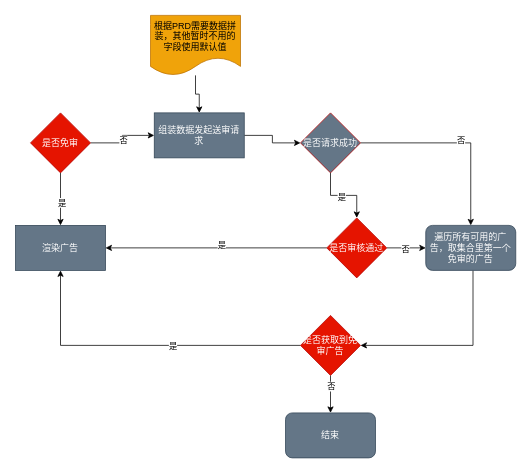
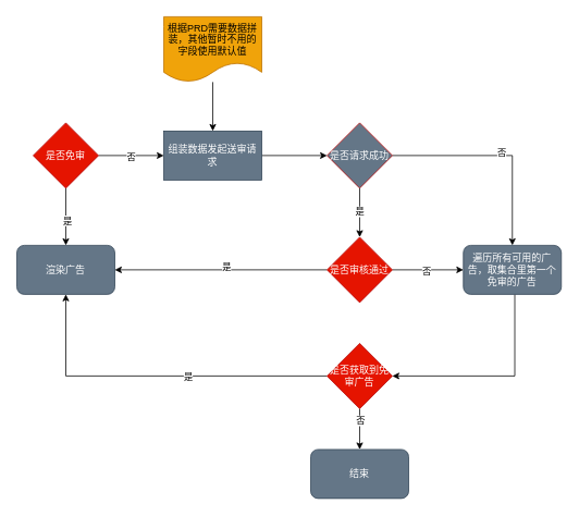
  <mxCell id="0" />
  <mxCell id="1" parent="0" />
  <mxCell id="2" value="" style="edgeStyle=orthogonalEdgeStyle;rounded=0;orthogonalLoop=1;jettySize=auto;html=1;" edge="1" parent="1" source="6" target="7"><mxGeometry relative="1" as="geometry" /></mxCell>
  <mxCell id="3" value="是" style="edgeLabel;html=1;align=center;verticalAlign=middle;resizable=0;points=[];" vertex="1" connectable="0" parent="2"><mxGeometry x="0.114" y="1" relative="1" as="geometry"><mxPoint as="offset" /></mxGeometry></mxCell>
  <mxCell id="4" value="" style="edgeStyle=orthogonalEdgeStyle;rounded=0;orthogonalLoop=1;jettySize=auto;html=1;" edge="1" parent="1" source="6" target="9"><mxGeometry relative="1" as="geometry" /></mxCell>
  <mxCell id="5" value="否" style="edgeLabel;html=1;align=center;verticalAlign=middle;resizable=0;points=[];" vertex="1" connectable="0" parent="4"><mxGeometry x="-0.025" y="-1" relative="1" as="geometry"><mxPoint as="offset" /></mxGeometry></mxCell>
  <mxCell id="6" value="是否免审" style="rhombus;whiteSpace=wrap;html=1;fillColor=#e51400;fontColor=#ffffff;strokeColor=#B20000;" vertex="1" parent="1"><mxGeometry x="40" y="150" width="80" height="80" as="geometry" /></mxCell>
- <mxCell id="7" value="渲染广告" style="whiteSpace=wrap;html=1;fillColor=#647687;fontColor=#ffffff;strokeColor=#314354;rounded=0;" vertex="1" parent="1"><mxGeometry x="20" y="300" width="120" height="60" as="geometry" /></mxCell>
+ <mxCell id="7" value="渲染广告" style="rounded=1;whiteSpace=wrap;html=1;fillColor=#647687;fontColor=#ffffff;strokeColor=#314354;" vertex="1" parent="1"><mxGeometry x="20" y="300" width="120" height="60" as="geometry" /></mxCell>
  <mxCell id="8" value="" style="edgeStyle=orthogonalEdgeStyle;rounded=0;orthogonalLoop=1;jettySize=auto;html=1;" edge="1" parent="1" source="9" target="14"><mxGeometry relative="1" as="geometry" /></mxCell>
- <mxCell id="9" value="组装数据发起送审请求" style="rounded=0;whiteSpace=wrap;html=1;fillColor=#647687;fontColor=#ffffff;strokeColor=#314354;" vertex="1" parent="1"><mxGeometry x="205" y="150" width="120" height="60" as="geometry" /></mxCell>
+ <mxCell id="9" value="组装数据发起送审请求" style="rounded=0;whiteSpace=wrap;html=1;fillColor=#647687;fontColor=#ffffff;strokeColor=#314354;" vertex="1" parent="1"><mxGeometry x="200" y="160" width="120" height="60" as="geometry" /></mxCell>
  <mxCell id="10" value="" style="edgeStyle=orthogonalEdgeStyle;rounded=0;orthogonalLoop=1;jettySize=auto;html=1;" edge="1" parent="1" source="14" target="16"><mxGeometry relative="1" as="geometry" /></mxCell>
  <mxCell id="11" value="否" style="edgeLabel;html=1;align=center;verticalAlign=middle;resizable=0;points=[];" vertex="1" connectable="0" parent="10"><mxGeometry x="0.033" y="4" relative="1" as="geometry"><mxPoint as="offset" /></mxGeometry></mxCell>
  <mxCell id="12" value="" style="edgeStyle=orthogonalEdgeStyle;rounded=0;orthogonalLoop=1;jettySize=auto;html=1;" edge="1" parent="1" source="14" target="21"><mxGeometry relative="1" as="geometry" /></mxCell>
  <mxCell id="13" value="是" style="edgeLabel;html=1;align=center;verticalAlign=middle;resizable=0;points=[];" vertex="1" connectable="0" parent="12"><mxGeometry x="-0.075" y="-1" relative="1" as="geometry"><mxPoint as="offset" /></mxGeometry></mxCell>
  <mxCell id="14" value="是否请求成功" style="rhombus;whiteSpace=wrap;html=1;fillColor=#647687;fontColor=#ffffff;strokeColor=#B20000;" vertex="1" parent="1"><mxGeometry x="400" y="150" width="80" height="80" as="geometry" /></mxCell>
  <mxCell id="15" value="" style="edgeStyle=orthogonalEdgeStyle;rounded=0;orthogonalLoop=1;jettySize=auto;html=1;" edge="1" parent="1" source="16" target="26"><mxGeometry relative="1" as="geometry"><Array as="points"><mxPoint x="630" y="460" /></Array></mxGeometry></mxCell>
  <mxCell id="16" value="遍历所有可用的广告，取集合里第一个免审的广告" style="whiteSpace=wrap;html=1;fillColor=#647687;fontColor=#ffffff;strokeColor=#314354;rounded=1;" vertex="1" parent="1"><mxGeometry x="567" y="300" width="120" height="60" as="geometry" /></mxCell>
  <mxCell id="17" style="edgeStyle=orthogonalEdgeStyle;rounded=0;orthogonalLoop=1;jettySize=auto;html=1;" edge="1" parent="1" source="21" target="7"><mxGeometry relative="1" as="geometry" /></mxCell>
  <mxCell id="18" value="是" style="edgeLabel;html=1;align=center;verticalAlign=middle;resizable=0;points=[];" vertex="1" connectable="0" parent="17"><mxGeometry x="-0.046" y="-4" relative="1" as="geometry"><mxPoint as="offset" /></mxGeometry></mxCell>
  <mxCell id="19" style="edgeStyle=orthogonalEdgeStyle;rounded=0;orthogonalLoop=1;jettySize=auto;html=1;" edge="1" parent="1" source="21" target="16"><mxGeometry relative="1" as="geometry" /></mxCell>
  <mxCell id="20" value="否" style="edgeLabel;html=1;align=center;verticalAlign=middle;resizable=0;points=[];" vertex="1" connectable="0" parent="19"><mxGeometry x="-0.058" y="-1" relative="1" as="geometry"><mxPoint as="offset" /></mxGeometry></mxCell>
- <mxCell id="21" value="是否审核通过" style="rhombus;whiteSpace=wrap;html=1;fillColor=#e51400;fontColor=#ffffff;strokeColor=#B20000;" vertex="1" parent="1"><mxGeometry x="435" y="290" width="80" height="80" as="geometry" /></mxCell>
+ <mxCell id="21" value="是否审核通过" style="rhombus;whiteSpace=wrap;html=1;fillColor=#e51400;fontColor=#ffffff;strokeColor=#B20000;" vertex="1" parent="1"><mxGeometry x="400" y="290" width="80" height="80" as="geometry" /></mxCell>
  <mxCell id="22" style="edgeStyle=orthogonalEdgeStyle;rounded=0;orthogonalLoop=1;jettySize=auto;html=1;entryX=0.5;entryY=1;entryDx=0;entryDy=0;" edge="1" parent="1" source="26" target="7"><mxGeometry relative="1" as="geometry" /></mxCell>
  <mxCell id="23" value="是" style="edgeLabel;html=1;align=center;verticalAlign=middle;resizable=0;points=[];" vertex="1" connectable="0" parent="22"><mxGeometry x="-0.186" relative="1" as="geometry"><mxPoint as="offset" /></mxGeometry></mxCell>
  <mxCell id="24" value="" style="edgeStyle=orthogonalEdgeStyle;rounded=0;orthogonalLoop=1;jettySize=auto;html=1;" edge="1" parent="1" source="26" target="27"><mxGeometry relative="1" as="geometry" /></mxCell>
  <mxCell id="25" value="否" style="edgeLabel;html=1;align=center;verticalAlign=middle;resizable=0;points=[];" vertex="1" connectable="0" parent="24"><mxGeometry x="-0.44" relative="1" as="geometry"><mxPoint as="offset" /></mxGeometry></mxCell>
  <mxCell id="26" value="是否获取到免审广告" style="rhombus;whiteSpace=wrap;html=1;fillColor=#e51400;strokeColor=#B20000;fontColor=#ffffff;rounded=0;" vertex="1" parent="1"><mxGeometry x="400" y="420" width="80" height="80" as="geometry" /></mxCell>
  <mxCell id="27" value="结束" style="rounded=1;whiteSpace=wrap;html=1;fillColor=#647687;fontColor=#ffffff;strokeColor=#314354;" vertex="1" parent="1"><mxGeometry x="380" y="550" width="120" height="60" as="geometry" /></mxCell>
  <mxCell id="28" value="" style="edgeStyle=orthogonalEdgeStyle;rounded=0;orthogonalLoop=1;jettySize=auto;html=1;" edge="1" parent="1" source="29" target="9"><mxGeometry relative="1" as="geometry" /></mxCell>
  <mxCell id="29" value="根据PRD需要数据拼装，其他暂时不用的字段使用默认值" style="shape=document;whiteSpace=wrap;html=1;boundedLbl=1;fillColor=#f0a30a;fontColor=#000000;strokeColor=#BD7000;" vertex="1" parent="1"><mxGeometry x="200" y="20" width="120" height="80" as="geometry" /></mxCell>
